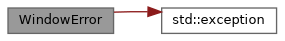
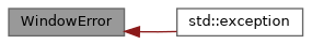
  digraph {
    rankdir=LR
    node [color=gray40 fontname=Helvetica fontsize=10 shape=box style=filled]
    n1 [fillcolor=grey60 fontcolor=black height=0.2 label=WindowError width=0.4]
    n2 [fillcolor=white height=0.2 label="std::exception" width=0.4]
-   n2 -> n1 [color=firebrick4 dir=back fontname=Helvetica fontsize=10 labelfontname=Helvetica labelfontsize=10 style=solid]
+   n1 -> n2 [color=firebrick4 dir=back fontname=Helvetica fontsize=10 labelfontname=Helvetica labelfontsize=10 style=solid]
  }
